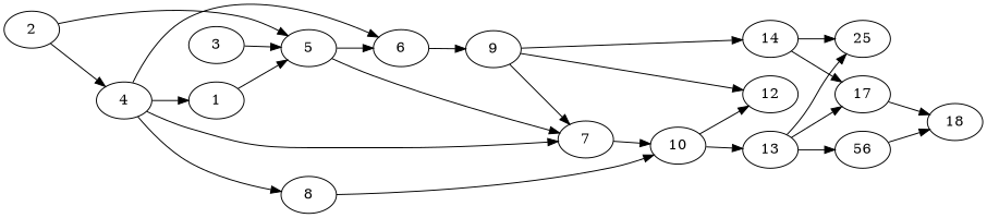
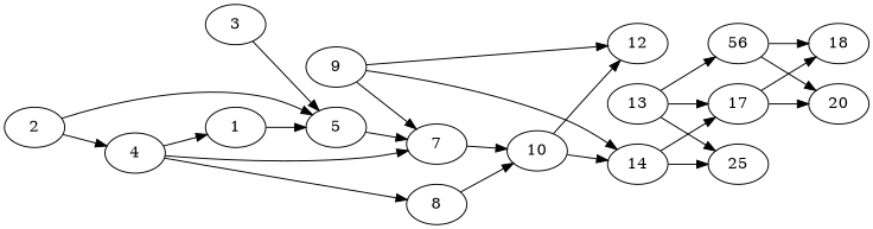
  digraph {
    rankdir=LR
    node [alpha=0.15]
    1 [alpha=0.11 expect_size=11257856]
    5 [expect_size=44978176]
    4 [alpha=0.16 expect_size=26589184]
-   6 [alpha=0.06 expect_size=13212672]
    7 [alpha=0.12 expect_size=5869568]
    8 [alpha=0.10 expect_size=42433536]
    9 [alpha=0.17 expect_size=10049536]
    10 [alpha=0.04 expect_size=29999104]
    2 [alpha=0.17 expect_size=22149120]
    3 [alpha=0.04 expect_size=24852480]
    12 [alpha=0.06 expect_size=41210880]
    14 [alpha=0.03 expect_size=43689984]
    n13 [alpha=0.16 expect_size=34903040 label=25]
    17 [alpha=0.18 expect_size=36026368]
    13 [alpha=0.19 expect_size=33813504]
    n16 [expect_size=22903808 label=56]
    18 [alpha=0.19 expect_size=17842176]
+   20 [expect_size=33191936]
    1 -> 5
-   5 -> 6
    5 -> 7
    4 -> 1
-   4 -> 6
    4 -> 7
    4 -> 8
-   6 -> 9
    7 -> 10
    8 -> 10
    9 -> 7
    9 -> 12
    9 -> 14
    10 -> 12
-   10 -> 13
+   10 -> 14
    2 -> 5
    2 -> 4
    3 -> 5
    14 -> n13
    14 -> 17
    17 -> 18
+   17 -> 20
    13 -> n13
    13 -> 17
    13 -> n16
    n16 -> 18
+   n16 -> 20
  }
